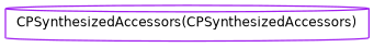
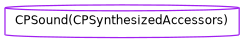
  digraph {
    rankdir=LR
-   n1 [color=purple fillcolor=white fontname=Helvetica fontsize=10 height=0.2 label="CPSynthesizedAccessors(CPSynthesizedAccessors)" shape=cylinder style=filled width=0.4]
+   n1 [color=purple fillcolor=white fontname=Helvetica fontsize=10 height=0.2 label="CPSound(CPSynthesizedAccessors)" shape=cylinder style=filled width=0.4]
  }
